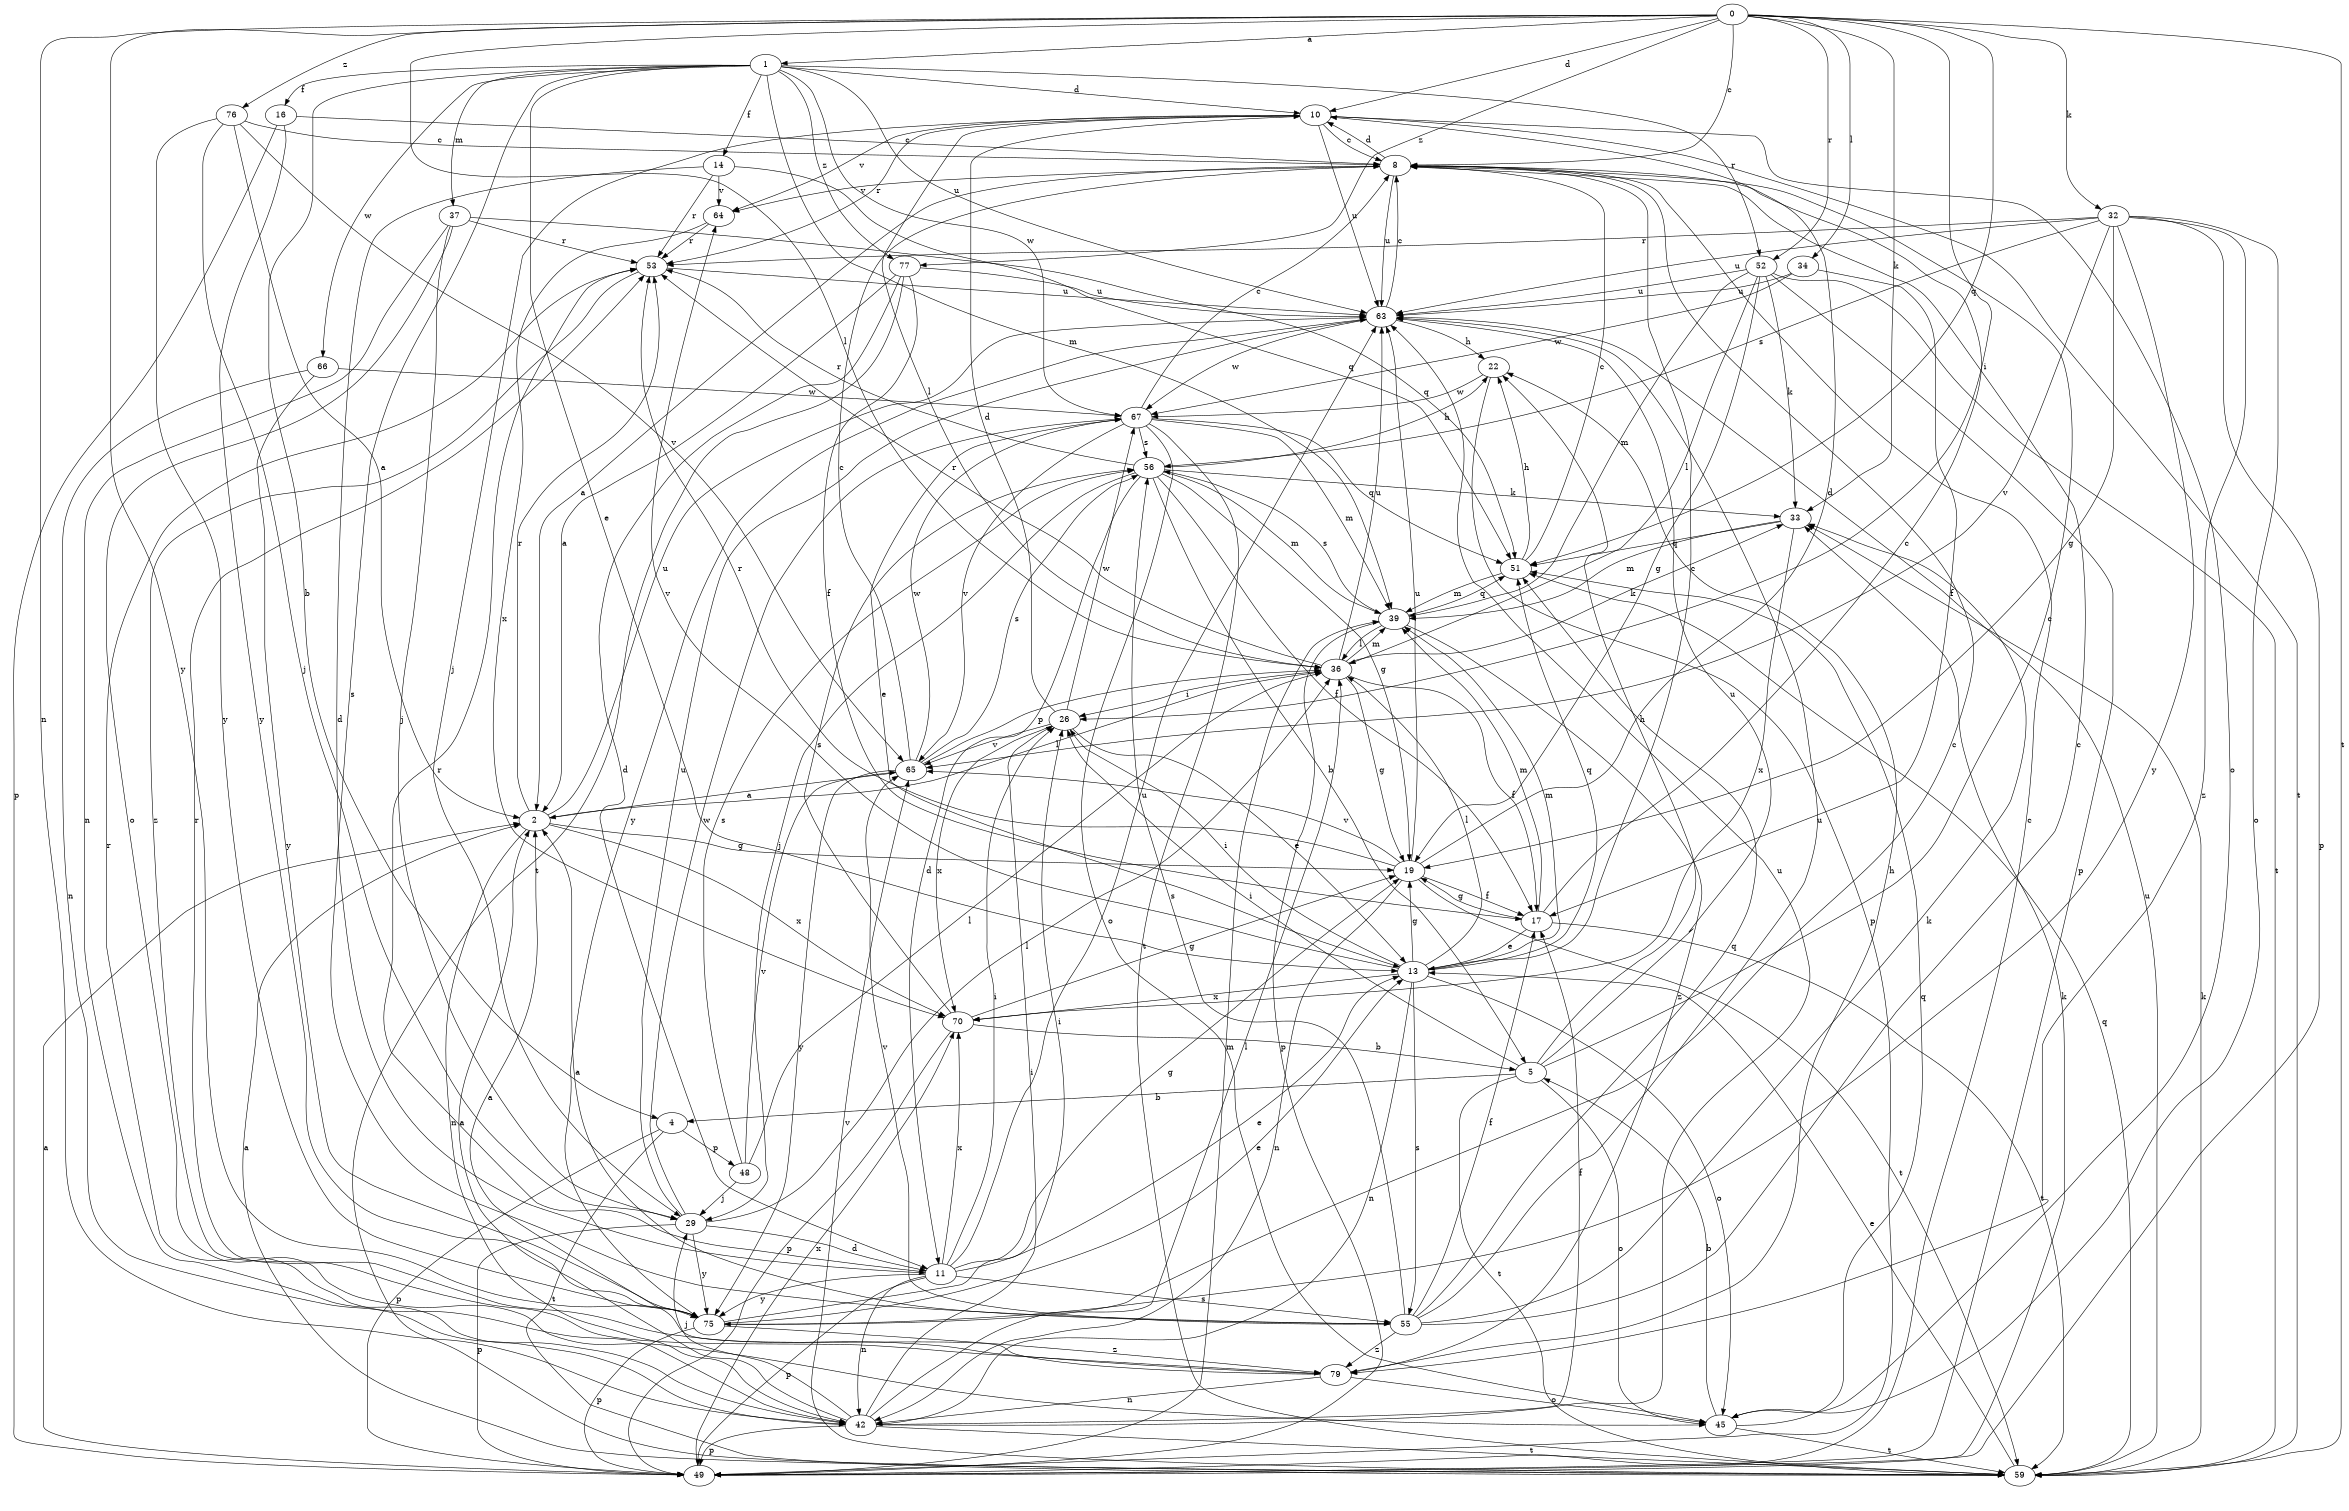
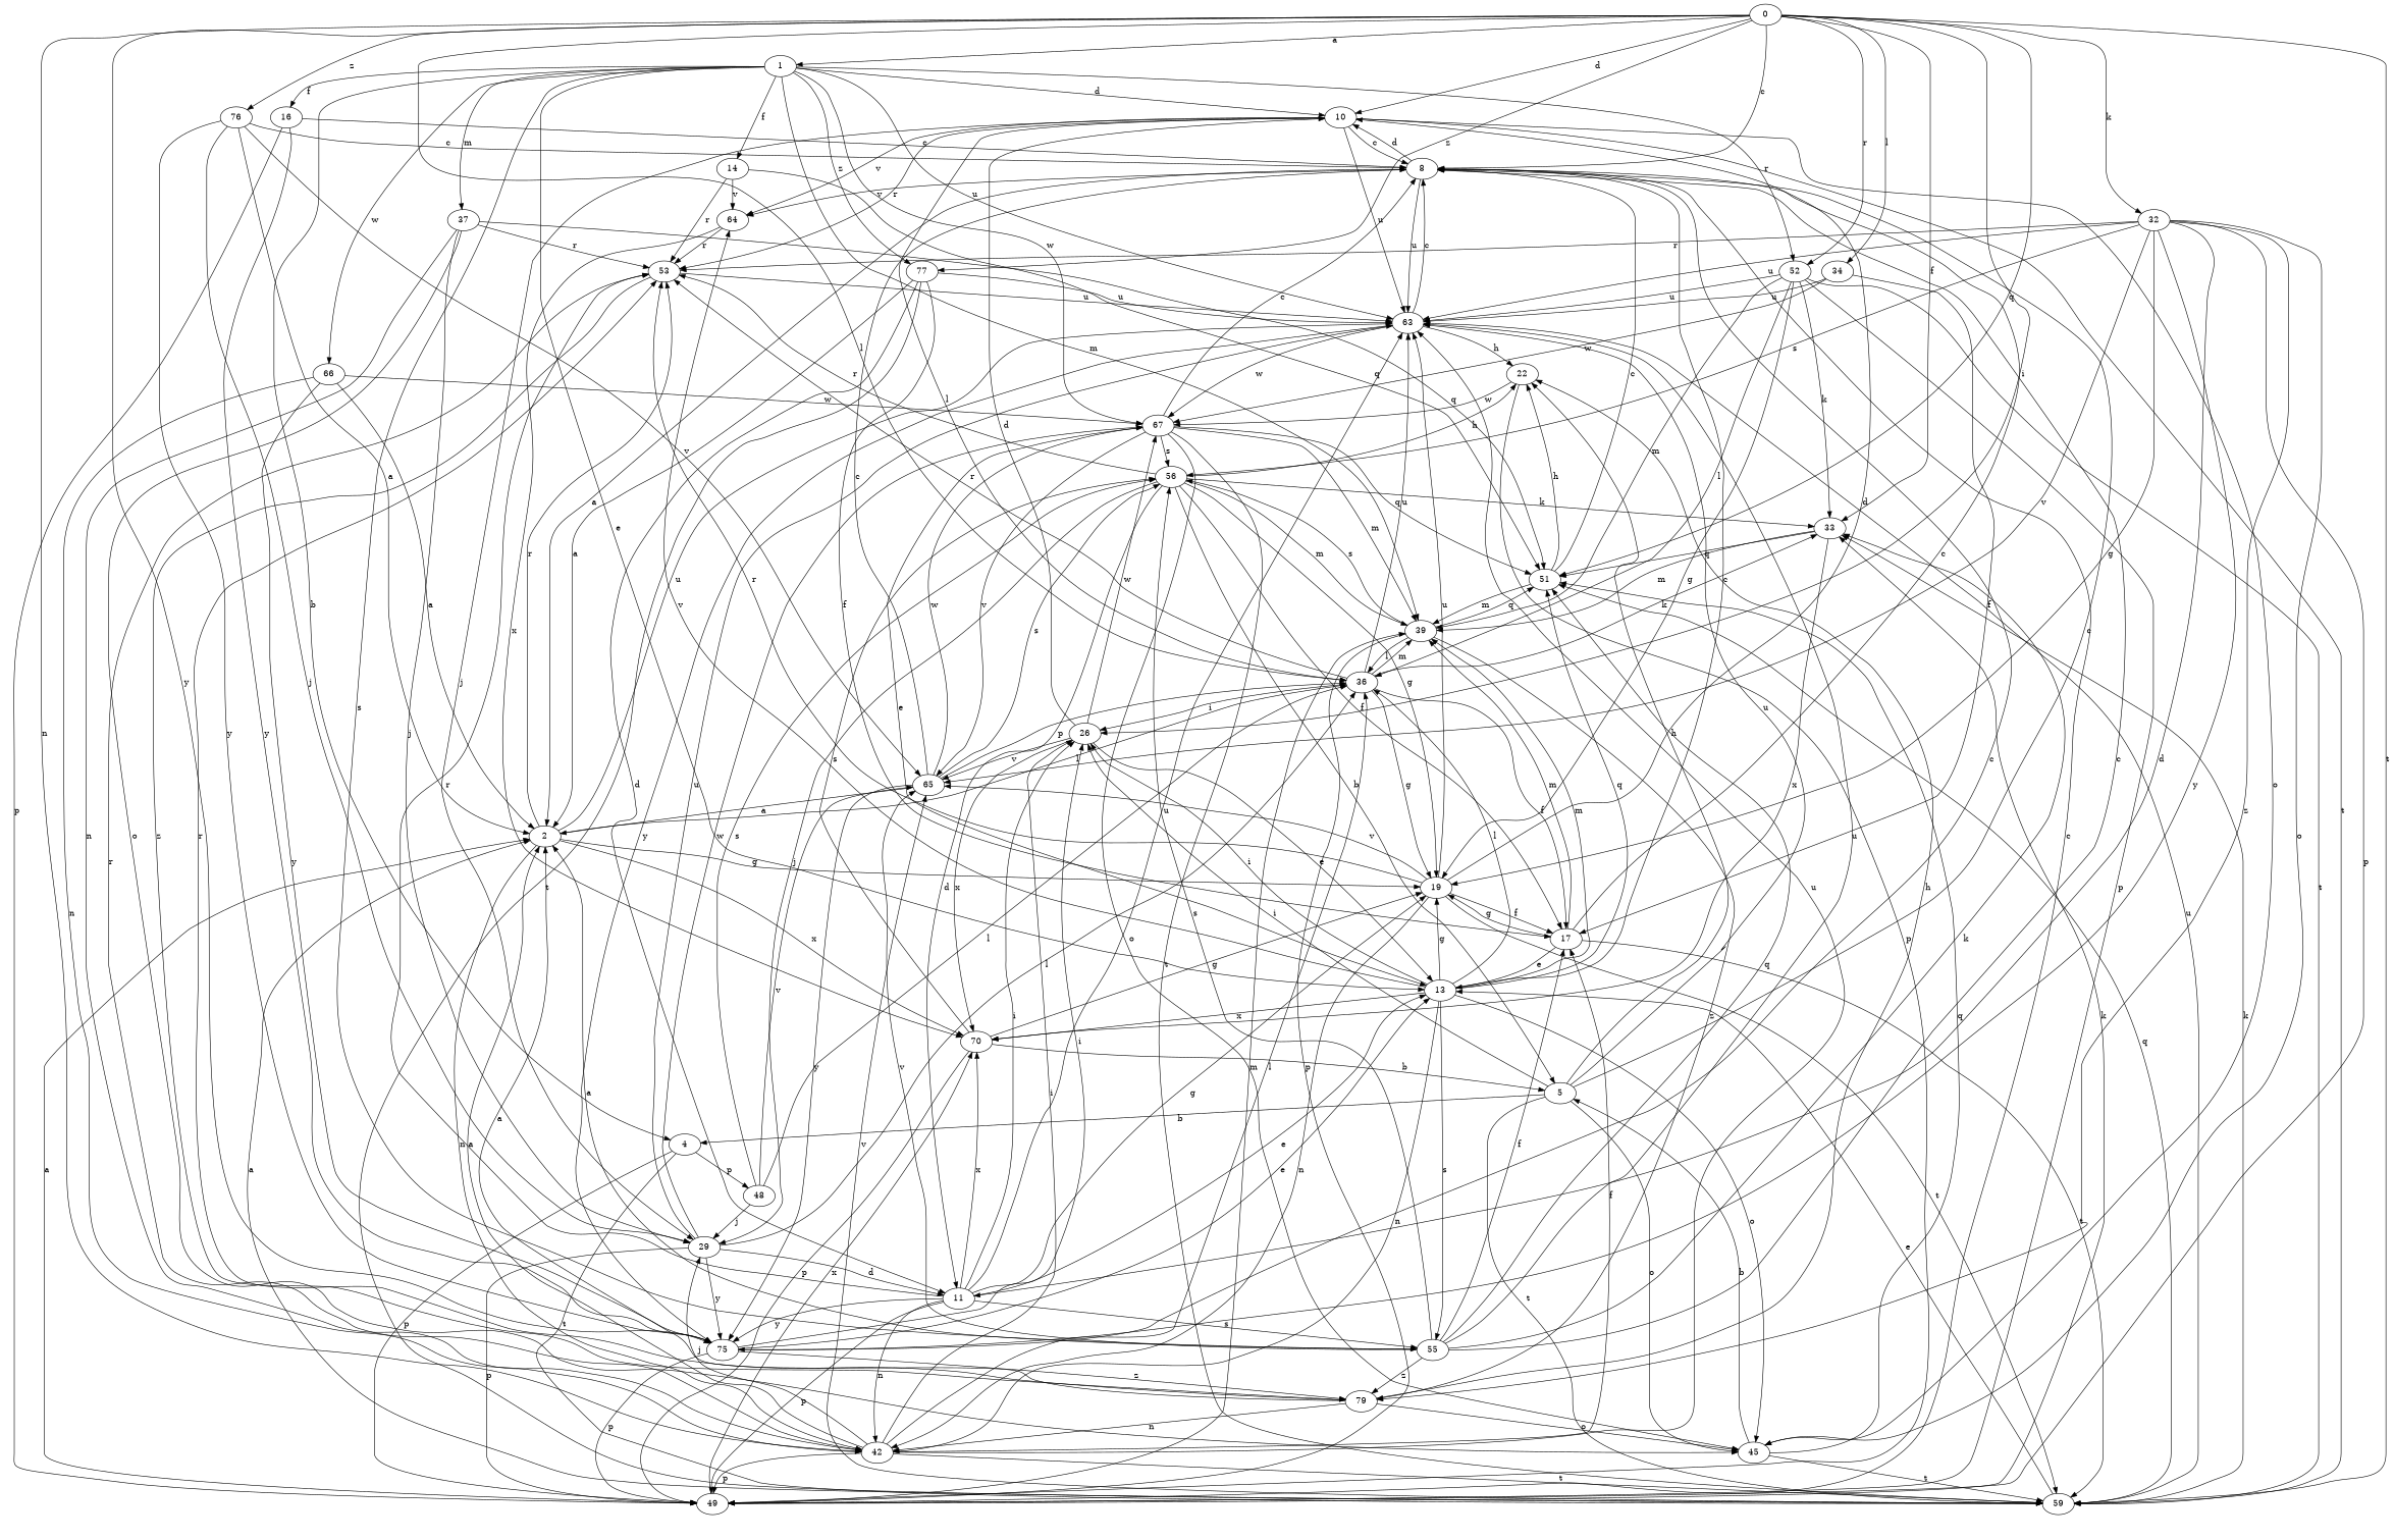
  strict digraph {
    0
    1
    8
    10
    26
    32
    33
    34
    36
    42
    51
    52
    59
    75
    76
    77
    4
    13
    14
    16
    37
    39
    55
    63
    66
    67
    2
    64
    53
    45
    29
    70
    65
    19
    49
    11
    56
    79
    17
    22
    48
    5
    0 -> 1 [label=a]
    0 -> 8 [label=c]
    0 -> 10 [label=d]
    0 -> 26 [label=i]
    0 -> 32 [label=k]
-   0 -> 33 [label=k]
+   0 -> 33 [label=f]
    0 -> 34 [label=l]
    0 -> 36 [label=l]
    0 -> 42 [label=n]
    0 -> 51 [label=q]
    0 -> 52 [label=r]
    0 -> 59 [label=t]
    0 -> 75 [label=y]
    0 -> 76 [label=z]
    0 -> 77 [label=z]
    1 -> 10 [label=d]
    1 -> 52 [label=r]
    1 -> 77 [label=z]
    1 -> 4 [label=b]
    1 -> 13 [label=e]
    1 -> 14 [label=f]
    1 -> 16 [label=f]
    1 -> 37 [label=m]
    1 -> 39 [label=m]
    1 -> 55 [label=s]
    1 -> 63 [label=u]
    1 -> 66 [label=w]
    1 -> 67 [label=w]
    8 -> 10 [label=d]
    8 -> 63 [label=u]
    8 -> 2 [label=a]
    8 -> 64 [label=v]
    10 -> 8 [label=c]
    10 -> 36 [label=l]
    10 -> 59 [label=t]
    10 -> 63 [label=u]
    10 -> 64 [label=v]
    10 -> 53 [label=r]
    10 -> 45 [label=o]
    10 -> 29 [label=j]
    26 -> 10 [label=d]
    26 -> 13 [label=e]
    26 -> 67 [label=w]
    26 -> 70 [label=x]
    26 -> 65 [label=v]
    32 -> 75 [label=y]
    32 -> 63 [label=u]
    32 -> 53 [label=r]
    32 -> 45 [label=o]
    32 -> 65 [label=v]
    32 -> 19 [label=g]
    32 -> 49 [label=p]
-   14 -> 11 [label=d]
+   32 -> 11 [label=d]
    32 -> 56 [label=s]
    32 -> 79 [label=z]
    33 -> 51 [label=q]
    33 -> 39 [label=m]
    33 -> 70 [label=x]
    34 -> 63 [label=u]
    34 -> 67 [label=w]
    34 -> 17 [label=f]
    36 -> 26 [label=i]
    36 -> 33 [label=k]
    36 -> 39 [label=m]
    36 -> 63 [label=u]
    36 -> 53 [label=r]
    36 -> 19 [label=g]
    36 -> 17 [label=f]
    42 -> 26 [label=i]
    42 -> 36 [label=l]
    42 -> 59 [label=t]
    42 -> 63 [label=u]
    42 -> 2 [label=a]
    42 -> 53 [label=r]
    42 -> 29 [label=j]
    42 -> 49 [label=p]
    42 -> 17 [label=f]
    51 -> 8 [label=c]
    51 -> 39 [label=m]
    51 -> 22 [label=h]
    52 -> 33 [label=k]
    52 -> 36 [label=l]
    52 -> 59 [label=t]
    52 -> 39 [label=m]
    52 -> 63 [label=u]
    52 -> 19 [label=g]
    52 -> 49 [label=p]
    59 -> 33 [label=k]
    59 -> 51 [label=q]
    59 -> 13 [label=e]
    59 -> 63 [label=u]
    59 -> 2 [label=a]
    59 -> 65 [label=v]
    75 -> 8 [label=c]
    75 -> 26 [label=i]
    75 -> 13 [label=e]
    75 -> 49 [label=p]
    75 -> 79 [label=z]
    76 -> 8 [label=c]
    76 -> 75 [label=y]
    76 -> 2 [label=a]
    76 -> 29 [label=j]
    76 -> 65 [label=v]
    77 -> 59 [label=t]
    77 -> 63 [label=u]
    77 -> 2 [label=a]
    77 -> 11 [label=d]
    77 -> 17 [label=f]
    4 -> 59 [label=t]
    4 -> 49 [label=p]
    4 -> 48 [label=p]
    13 -> 8 [label=c]
    13 -> 26 [label=i]
    13 -> 36 [label=l]
    13 -> 42 [label=n]
    13 -> 51 [label=q]
    13 -> 39 [label=m]
    13 -> 55 [label=s]
    13 -> 64 [label=v]
    13 -> 45 [label=o]
    13 -> 70 [label=x]
    13 -> 19 [label=g]
    14 -> 51 [label=q]
    14 -> 64 [label=v]
    14 -> 53 [label=r]
    16 -> 8 [label=c]
    16 -> 75 [label=y]
    16 -> 49 [label=p]
    37 -> 42 [label=n]
    37 -> 51 [label=q]
    37 -> 53 [label=r]
    37 -> 45 [label=o]
    37 -> 29 [label=j]
    39 -> 36 [label=l]
    39 -> 51 [label=q]
    39 -> 49 [label=p]
    39 -> 56 [label=s]
    39 -> 79 [label=z]
    55 -> 8 [label=c]
    55 -> 33 [label=k]
    55 -> 51 [label=q]
    55 -> 63 [label=u]
    55 -> 2 [label=a]
    55 -> 65 [label=v]
    55 -> 56 [label=s]
    55 -> 79 [label=z]
    55 -> 17 [label=f]
    63 -> 8 [label=c]
    63 -> 75 [label=y]
    63 -> 67 [label=w]
    63 -> 22 [label=h]
    66 -> 42 [label=n]
    66 -> 75 [label=y]
    66 -> 67 [label=w]
+   66 -> 2 [label=a]
    67 -> 8 [label=c]
    67 -> 51 [label=q]
    67 -> 59 [label=t]
    67 -> 13 [label=e]
    67 -> 39 [label=m]
    67 -> 45 [label=o]
    67 -> 65 [label=v]
    67 -> 56 [label=s]
    2 -> 36 [label=l]
    2 -> 42 [label=n]
    2 -> 63 [label=u]
    2 -> 53 [label=r]
    2 -> 70 [label=x]
    2 -> 19 [label=g]
    64 -> 53 [label=r]
    64 -> 70 [label=x]
    53 -> 63 [label=u]
    53 -> 79 [label=z]
    45 -> 51 [label=q]
    45 -> 59 [label=t]
    45 -> 5 [label=b]
    29 -> 36 [label=l]
    29 -> 75 [label=y]
    29 -> 63 [label=u]
    29 -> 67 [label=w]
    29 -> 49 [label=p]
    29 -> 11 [label=d]
    70 -> 19 [label=g]
    70 -> 49 [label=p]
    70 -> 56 [label=s]
    70 -> 5 [label=b]
    65 -> 8 [label=c]
    65 -> 36 [label=p]
    65 -> 75 [label=y]
    65 -> 67 [label=w]
    65 -> 2 [label=a]
    65 -> 56 [label=s]
    19 -> 10 [label=d]
    19 -> 42 [label=n]
    19 -> 59 [label=t]
    19 -> 63 [label=u]
    19 -> 53 [label=r]
    19 -> 65 [label=v]
    19 -> 17 [label=f]
    49 -> 8 [label=c]
    49 -> 33 [label=k]
    49 -> 39 [label=m]
    49 -> 2 [label=a]
    49 -> 70 [label=x]
    11 -> 26 [label=i]
    11 -> 42 [label=n]
    11 -> 75 [label=y]
    11 -> 13 [label=e]
    11 -> 55 [label=s]
    11 -> 63 [label=u]
    11 -> 53 [label=r]
    11 -> 70 [label=x]
    11 -> 19 [label=g]
    11 -> 49 [label=p]
    56 -> 33 [label=k]
    56 -> 39 [label=m]
    56 -> 53 [label=r]
    56 -> 29 [label=j]
    56 -> 19 [label=g]
    56 -> 11 [label=d]
    56 -> 17 [label=f]
    56 -> 22 [label=h]
    56 -> 5 [label=b]
    79 -> 42 [label=n]
    79 -> 2 [label=a]
    79 -> 53 [label=r]
    79 -> 45 [label=o]
    79 -> 22 [label=h]
    17 -> 8 [label=c]
    17 -> 59 [label=t]
    17 -> 13 [label=e]
    17 -> 39 [label=m]
    17 -> 19 [label=g]
    22 -> 67 [label=w]
    22 -> 49 [label=p]
    48 -> 36 [label=l]
    48 -> 29 [label=j]
    48 -> 65 [label=v]
    48 -> 56 [label=s]
    5 -> 8 [label=c]
    5 -> 26 [label=i]
    5 -> 59 [label=t]
    5 -> 4 [label=b]
    5 -> 63 [label=u]
    5 -> 45 [label=o]
    5 -> 22 [label=h]
  }
